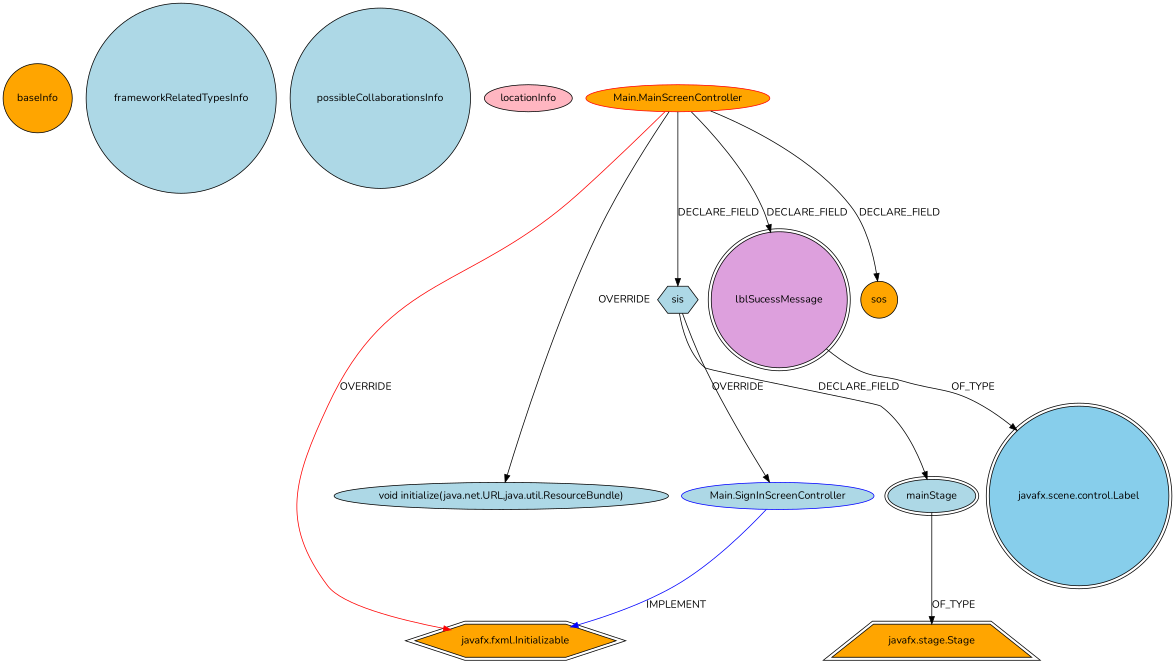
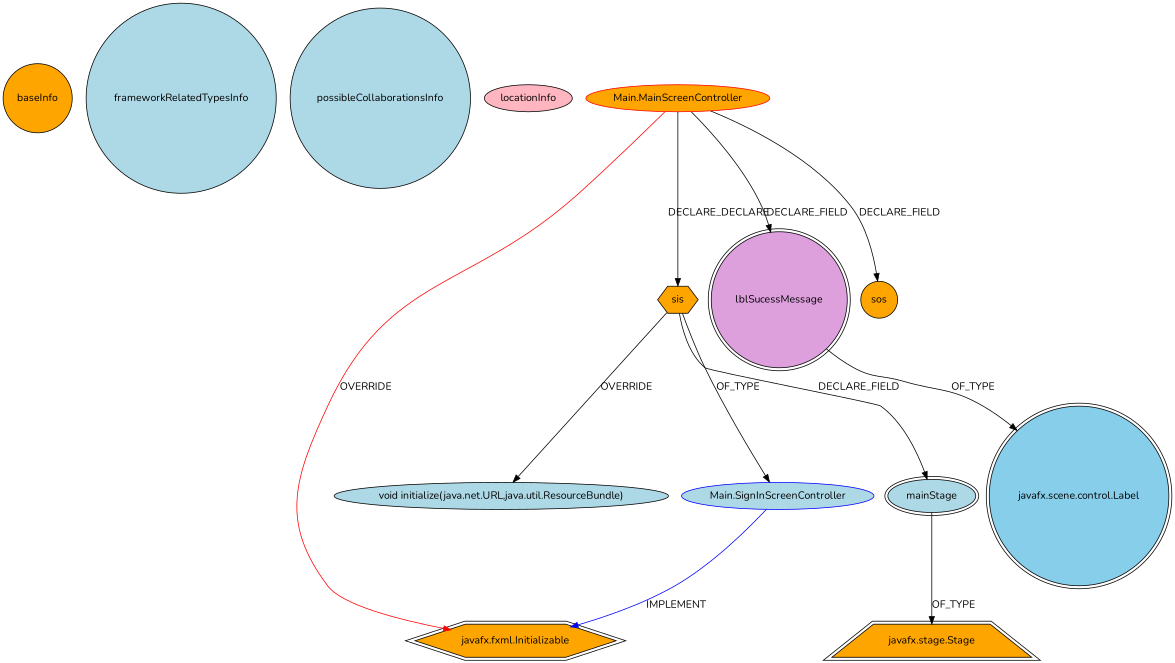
  digraph {
    fontname=Nunito
    node [fillcolor=orange fontname=Nunito shape=circle style=filled isFrameworkType=false]
    edge [fontname=Nunito]
    baseInfo [category=extension_graph graphId=3060 isAnonymous=false possibleRelation=true isFrameworkType=""]
    frameworkRelatedTypesInfo [0="javafx.fxml.Initializable" fillcolor=lightblue isFrameworkType=""]
    possibleCollaborationsInfo [0="3060~FIELD_DECLARATION-~javafx.fxml.Initializable ~javafx.fxml.Initializable ~false~false" fillcolor=lightblue isFrameworkType=""]
    locationInfo [contextSignature=MainScreenController filePath="/htsikata-projects/projects-master/Java/SignApp/src/Main/MainScreenController.java" fillcolor=lightpink graphId=3060 projectName="htsikata-projects" shape=ellipse isFrameworkType=""]
    n5 [color=red label="Main.MainScreenController" shape=ellipse vertexType=ROOT_CLIENT_CLASS_DECLARATION]
    n6 [isFrameworkType=true label="javafx.fxml.Initializable" peripheries=2 shape=hexagon vertexType=FRAMEWORK_INTERFACE_TYPE]
    n7 [fillcolor=plum isFrameworkType=true label=lblSucessMessage peripheries=2 vertexType=FIELD_DECLARATION]
-   n8 [fillcolor=lightblue label=sis shape=hexagon vertexType=FIELD_DECLARATION]
+   n8 [label=sis shape=hexagon vertexType=FIELD_DECLARATION]
    n9 [label=sos vertexType=FIELD_DECLARATION]
    n10 [fillcolor=lightblue label="void initialize(java.net.URL,java.util.ResourceBundle)" shape=ellipse vertexType=OVERRIDING_METHOD_DECLARATION]
    n11 [fillcolor=skyblue isFrameworkType=true label="javafx.scene.control.Label" peripheries=2 vertexType=FRAMEWORK_CLASS_TYPE]
    n12 [fillcolor=lightblue isFrameworkType=true label=mainStage peripheries=2 shape=ellipse vertexType=FIELD_DECLARATION]
    n13 [isFrameworkType=true label="javafx.stage.Stage" peripheries=2 shape=trapezium vertexType=FRAMEWORK_CLASS_TYPE]
    n14 [color=blue fillcolor=lightblue label="Main.SignInScreenController" shape=ellipse vertexType=REFERENCE_CLIENT_CLASS_DECLARATION]
    n5 -> n6 [color=red label=OVERRIDE]
    n5 -> n7 [label=DECLARE_FIELD]
-   n5 -> n8 [label=DECLARE_FIELD]
+   n5 -> n8 [label=DECLARE_DECLARE]
    n5 -> n9 [label=DECLARE_FIELD]
-   n5 -> n10 [label=OVERRIDE]
+   n8 -> n10 [label=OVERRIDE]
    n7 -> n11 [label=OF_TYPE]
    n8 -> n12 [label=DECLARE_FIELD]
-   n8 -> n14 [label=OVERRIDE]
+   n8 -> n14 [label=OF_TYPE]
    n12 -> n13 [label=OF_TYPE]
    n14 -> n6 [color=blue label=IMPLEMENT]
  }
